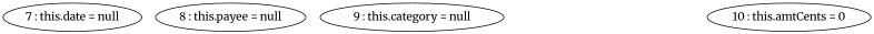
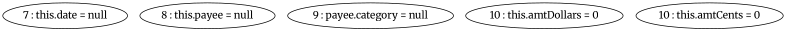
  digraph {
    fontname=Merriweather
    node [fontname=Merriweather]
    "7 : this.date = null"
    "8 : this.payee = null"
-   "9 : this.category = null"
+   "9 : this.category = null" [label="9 : payee.category = null"]
+   "10 : this.amtDollars = 0"
    "10 : this.amtCents = 0"
  }
